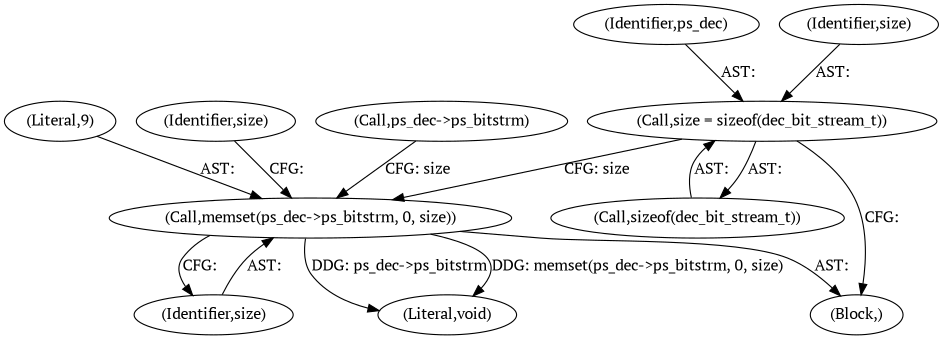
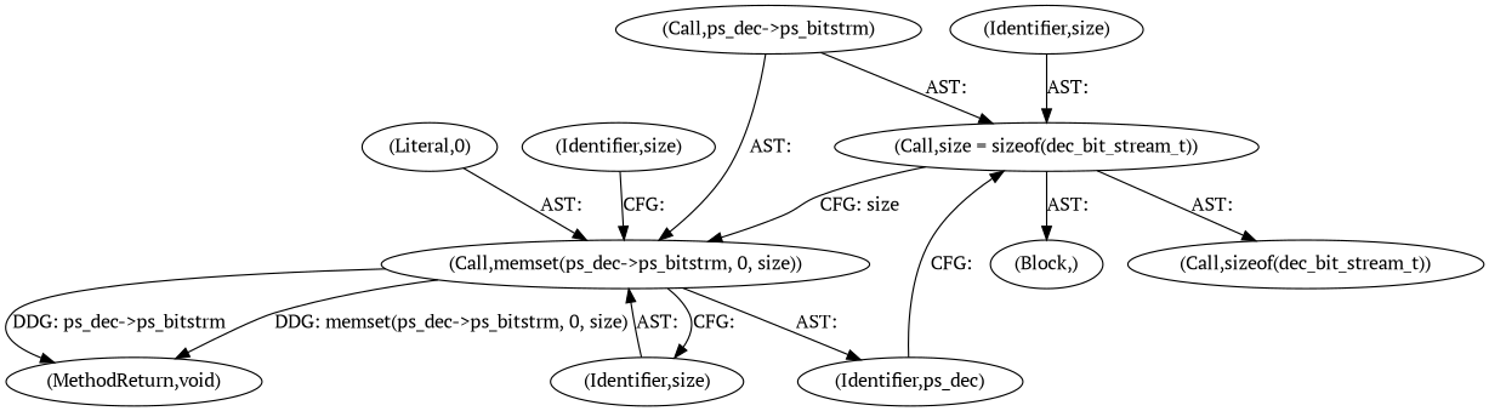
  digraph {
    fontname="PT Serif"
    node [fontname="PT Serif"]
    edge [fontname="PT Serif"]
    n1 [label="(Call,size = sizeof(dec_bit_stream_t))"]
    n2 [label="(Call,memset(ps_dec->ps_bitstrm, 0, size))"]
    n3 [label="(Block,)"]
    n4 [label="(Call,sizeof(dec_bit_stream_t))"]
    n5 [label="(Identifier,size)"]
-   n6 [label="(Literal,void)"]
-   n7 [label="(Literal,9)"]
+   n6 [label="(MethodReturn,void)"]
+   n7 [label="(Literal,0)"]
    n8 [label="(Identifier,ps_dec)"]
    n9 [label="(Identifier,size)"]
    n10 [label="(Identifier,size)"]
    n11 [label="(Call,ps_dec->ps_bitstrm)"]
    n1 -> n2 [label="CFG: size"]
-   n1 -> n3 [label="CFG: "]
+   n1 -> n3 [label="AST: "]
    n1 -> n4 [label="AST: "]
-   n2 -> n3 [label="AST: "]
+   n2 -> n8 [label="AST: "]
    n2 -> n5 [label="CFG: "]
    n2 -> n6 [label="DDG: ps_dec->ps_bitstrm"]
    n2 -> n6 [label="DDG: memset(ps_dec->ps_bitstrm, 0, size)"]
-   n4 -> n1 [label="AST: "]
+   n11 -> n1 [label="AST: "]
    n5 -> n2 [label="AST: "]
    n7 -> n2 [label="AST: "]
-   n8 -> n1 [label="AST: "]
+   n8 -> n1 [label="CFG: "]
    n9 -> n2 [label="CFG: "]
    n10 -> n1 [label="AST: "]
-   n11 -> n2 [label="CFG: size"]
+   n11 -> n2 [label="AST: "]
  }
